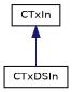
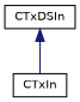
  digraph {
    rankdir=TB
    node [color=black fillcolor=white fontname=Helvetica fontsize=10 shape=record style=filled]
    n1 [height=0.2 label=CTxIn width=0.4]
    n2 [height=0.2 label=CTxDSIn width=0.4]
-   n1 -> n2 [color=midnightblue dir=back fontname=Helvetica fontsize=10 labelfontname=Helvetica labelfontsize=10 style=solid]
+   n2 -> n1 [color=midnightblue dir=back fontname=Helvetica fontsize=10 labelfontname=Helvetica labelfontsize=10 style=solid]
  }
